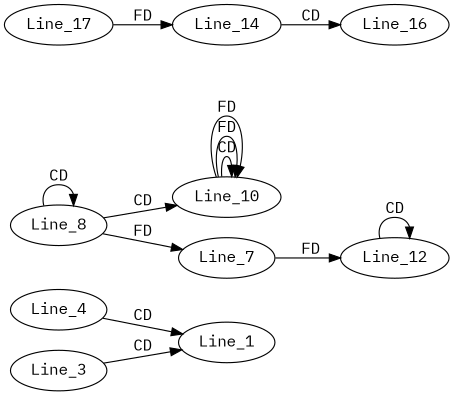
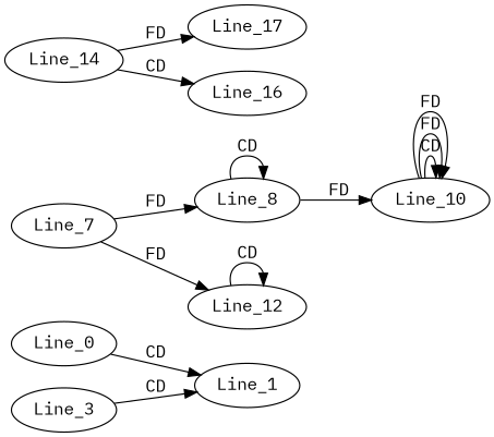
  digraph {
    fontname="IBM Plex Mono"
    rankdir=LR
    node [fontname="IBM Plex Mono"]
    edge [fontname="IBM Plex Mono"]
-   Line_0 [label=Line_4]
+   Line_0
    Line_1
    Line_3
    Line_8
    Line_10
    Line_7
    Line_12
    n8 [label=Line_17]
    Line_14
    Line_16
    Line_0 -> Line_1 [label=CD]
    Line_3 -> Line_1 [label=CD]
    Line_8 -> Line_8 [label=CD]
-   Line_8 -> Line_10 [label=CD]
+   Line_8 -> Line_10 [label=FD]
    Line_10 -> Line_10 [label=CD]
    Line_10 -> Line_10 [label=FD]
    Line_10 -> Line_10 [label=FD]
-   Line_8 -> Line_7 [label=FD]
+   Line_7 -> Line_8 [label=FD]
    Line_7 -> Line_12 [label=FD]
    Line_12 -> Line_12 [label=CD]
-   n8 -> Line_14 [label=FD]
+   Line_14 -> n8 [label=FD]
    Line_14 -> Line_16 [label=CD]
  }
